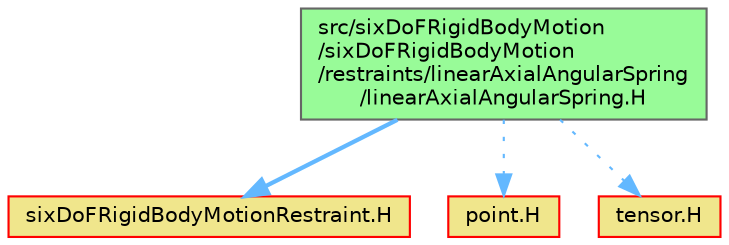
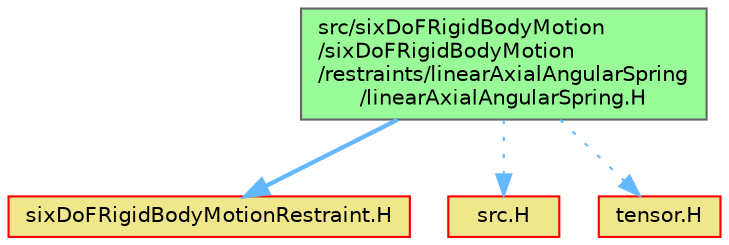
  digraph {
    node [color=red fillcolor=khaki fontname=Helvetica fontsize=10 shape=box style=filled]
    edge [color=steelblue1 fontname=Helvetica fontsize=10 labelfontname=Helvetica labelfontsize=10 style=dotted]
    n1 [color=gray40 fillcolor=palegreen fontcolor=black height=0.2 label="src/sixDoFRigidBodyMotion\l/sixDoFRigidBodyMotion\l/restraints/linearAxialAngularSpring\l/linearAxialAngularSpring.H" width=0.4]
    n2 [height=0.2 label="sixDoFRigidBodyMotionRestraint.H" width=0.4]
-   n3 [height=0.2 label="point.H" width=0.4]
+   n3 [height=0.2 label="src.H" width=0.4]
    n4 [height=0.2 label="tensor.H" width=0.4]
    n1 -> n2 [style=bold]
    n1 -> n3
    n1 -> n4
  }
